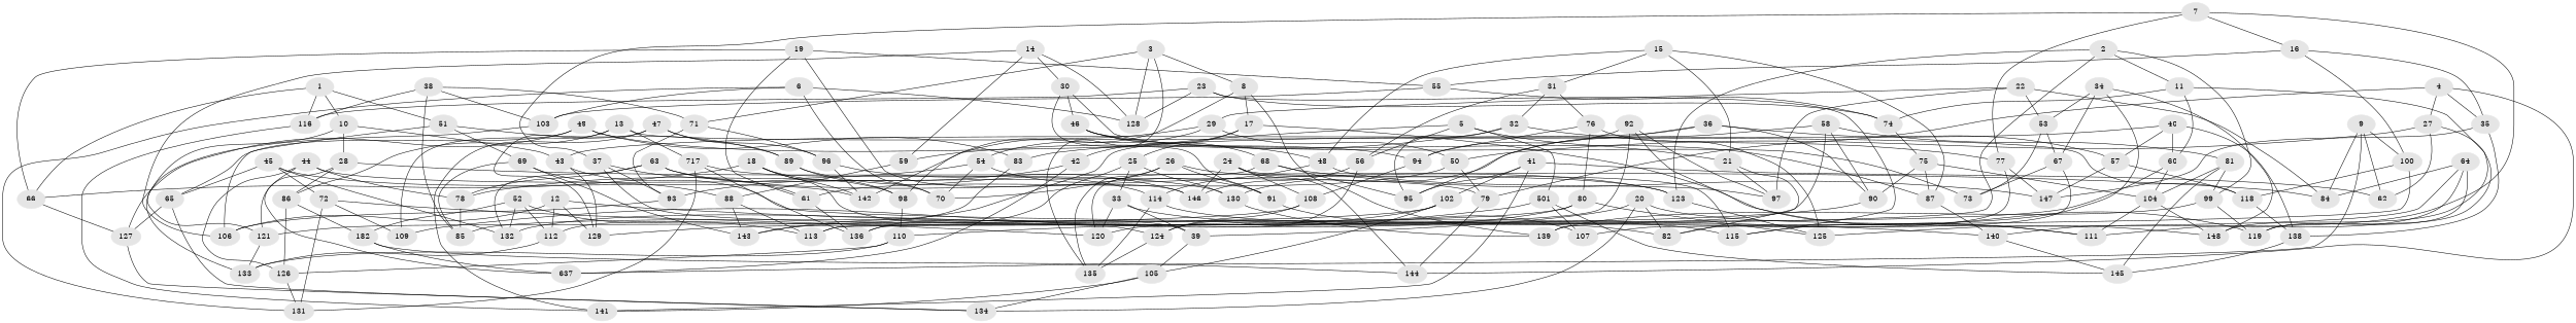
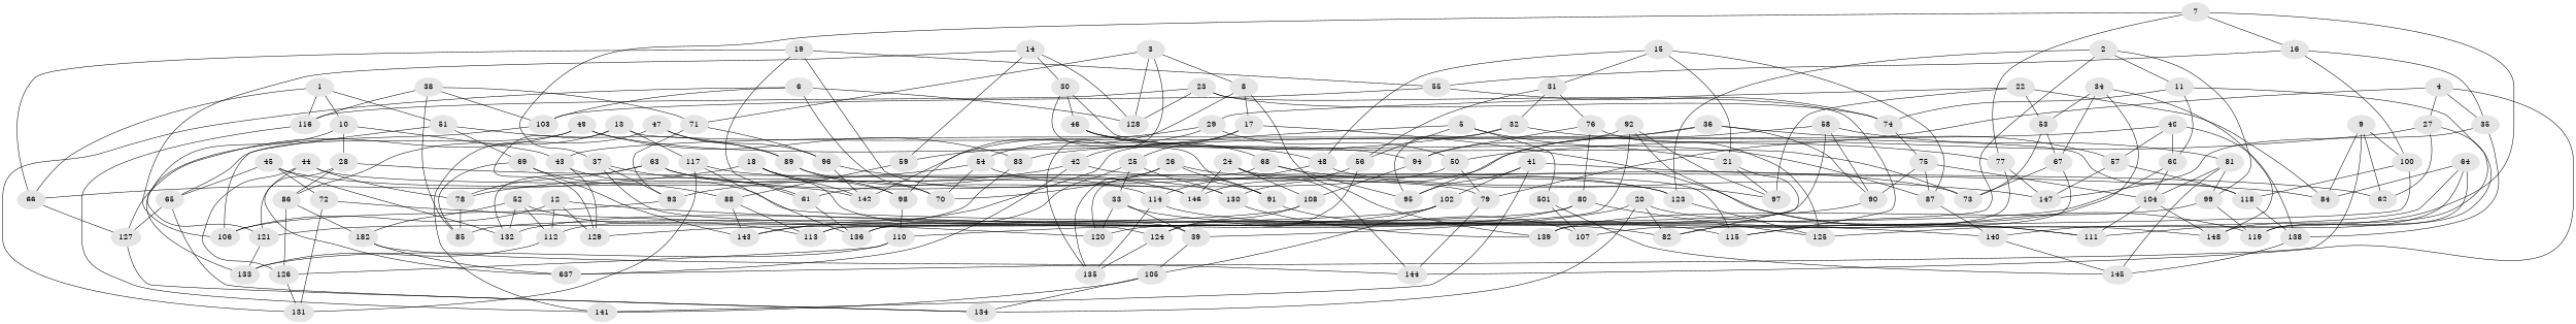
  graph {
    node [color=gray90 style=filled]
    1
    10
    51
    66
    116
    28
    43
    121
    106
    89
    69
    127
    141
    2
    11
    99
    113
    123
    60
    74
    148
    139
    119
    125
    3
    8
    71
    128
    135
    17
    98
    93
    96
    4
    27
    35
    79
    144
    62
    50
    138
    147
    5
    21
    56
    n46 [label=501]
    143
    82
    97
    146
    124
-   109
    145
    107
    6
    70
    103
    131
    133
    7
    16
    37
    77
    140
    100
    55
    61
    25
    42
    110
    9
    84
    n73 [label=637]
    118
    86
    129
    120
    104
    75
    12
    112
    13
-   117 [label=717]
+   117
    126
    n85 [label=182]
    130
    136
    14
    30
    59
    91
    46
    73
    88
    15
    31
    48
    87
    32
    76
    114
    33
    18
    39
    142
    105
    19
    20
    111
    134
    22
    29
    53
    54
    67
    23
    115
    24
    108
    26
    78
    68
    95
    94
    80
    34
    36
    57
    90
    38
    85
    40
    83
    41
    102
    132
    44
    45
    65
    72
    47
    49
    52
    58
    81
    63
    64
    92
    1 -- 10
    1 -- 51
    1 -- 66
    1 -- 116
    10 -- 28
    10 -- 43
    10 -- 121
    51 -- 106
    51 -- 89
    51 -- 69
    66 -- 127
    116 -- 141
    28 -- 121
    28 -- 84
    28 -- 86
    43 -- 148
    43 -- 129
    121 -- 133
    89 -- 98
    89 -- 114
    69 -- 143
    69 -- 88
    69 -- 85
    127 -- 134
    2 -- 11
    2 -- 99
    2 -- 113
    2 -- 123
    11 -- 60
    11 -- 74
    11 -- 148
    99 -- 139
    99 -- 119
    123 -- 125
    60 -- 120
    60 -- 104
    74 -- 75
    3 -- 8
    3 -- 71
    3 -- 128
    3 -- 135
    8 -- 139
    8 -- 17
    8 -- 98
    71 -- 93
    71 -- 96
    17 -- 119
    17 -- 25
    17 -- 42
    98 -- 110
    93 -- 106
    96 -- 146
    96 -- 142
    4 -- 27
    4 -- 35
    4 -- 79
    4 -- 144
    27 -- 119
    27 -- 62
    27 -- 50
    35 -- 138
    35 -- 147
    79 -- 144
    50 -- 79
    50 -- 61
    138 -- 145
    5 -- 21
    5 -- 56
    5 -- n46
    5 -- 143
    21 -- 82
    21 -- 97
    56 -- 146
    56 -- 124
-   n46 -- 109
    n46 -- 145
    n46 -- 107
    124 -- 135
    6 -- 128
    6 -- 70
    6 -- 103
    6 -- 131
    103 -- 133
    7 -- 16
    7 -- 37
    7 -- 77
    7 -- 140
    16 -- 35
    16 -- 100
    16 -- 55
    37 -- 93
    37 -- 124
    37 -- 61
    77 -- 139
    77 -- 147
    140 -- 145
    100 -- 107
    100 -- 118
    55 -- 74
    55 -- 103
    61 -- 136
    25 -- 130
    25 -- 136
    25 -- 33
    42 -- 93
    42 -- n73
+   42 -- 73
    110 -- 133
    110 -- 126
    9 -- 62
    9 -- 100
    9 -- 84
    9 -- n73
    118 -- 138
    86 -- 126
    86 -- n85
    104 -- 148
    104 -- 111
    75 -- 104
    75 -- 87
    75 -- 90
    12 -- 106
    12 -- 140
    12 -- 129
    12 -- 112
    112 -- 133
    13 -- 118
    13 -- 86
    13 -- 129
    13 -- 117
    117 -- 131
    117 -- 130
    117 -- 136
    126 -- 131
    n85 -- 144
    n85 -- n73
    130 -- 139
    14 -- 106
    14 -- 128
    14 -- 30
    14 -- 59
    30 -- 91
    30 -- 46
    30 -- 73
    59 -- 88
    91 -- 107
    46 -- 48
    46 -- 87
    46 -- 68
    88 -- 113
    88 -- 143
    15 -- 21
    15 -- 31
    15 -- 48
    15 -- 87
    31 -- 56
    31 -- 32
    31 -- 76
    48 -- 97
    48 -- 114
    87 -- 140
    32 -- 77
    32 -- 59
    32 -- 95
    76 -- 125
    76 -- 94
    76 -- 80
    114 -- 135
    114 -- 115
    33 -- 82
    33 -- 120
    33 -- 39
    18 -- 66
    18 -- 70
    18 -- 39
    18 -- 142
    39 -- 105
    105 -- 141
    105 -- 134
    19 -- 66
    19 -- 146
    19 -- 55
    19 -- 61
    20 -- 82
    20 -- 39
    20 -- 111
    20 -- 134
    22 -- 97
    22 -- 84
    22 -- 29
    22 -- 53
    29 -- 50
    29 -- 142
    29 -- 54
    53 -- 73
    53 -- 67
    54 -- 70
    54 -- 91
    54 -- 78
    67 -- 82
    67 -- 73
    23 -- 116
    23 -- 74
    23 -- 128
    23 -- 115
    24 -- 144
    24 -- 146
    24 -- 115
    24 -- 108
    108 -- 121
    108 -- 124
    26 -- 123
    26 -- 135
    26 -- 70
    26 -- 91
    78 -- 85
    68 -- 147
    68 -- 120
    68 -- 95
    94 -- 108
    80 -- 125
    80 -- 143
    80 -- 85
    34 -- 148
    34 -- 53
    34 -- 67
    34 -- 115
    36 -- 43
    36 -- 95
    36 -- 57
    36 -- 90
    57 -- 147
    57 -- 118
    90 -- 110
    38 -- 116
    38 -- 71
    38 -- 103
    38 -- 85
    40 -- 60
    40 -- 138
    40 -- 57
    40 -- 83
    83 -- 112
    41 -- 141
    41 -- 62
    41 -- 95
    41 -- 102
    102 -- 129
    102 -- 105
    102 -- 132
    44 -- 79
    44 -- n73
    44 -- 126
    44 -- 78
    45 -- 142
    45 -- 132
    45 -- 65
    45 -- 72
    65 -- 127
    65 -- 134
-   72 -- 109
    72 -- 131
    72 -- 120
    47 -- 89
    47 -- 141
    47 -- 96
-   47 -- 109
    49 -- 127
    49 -- 94
    49 -- 83
    49 -- 65
    52 -- 113
    52 -- 112
    52 -- n85
    52 -- 132
    58 -- 130
    58 -- 136
    58 -- 90
    58 -- 81
    81 -- 99
    81 -- 145
    81 -- 104
    63 -- 123
    63 -- 98
    63 -- 78
    63 -- 132
    64 -- 119
    64 -- 125
    64 -- 84
    64 -- 111
    92 -- 113
    92 -- 97
    92 -- 111
    92 -- 94
  }
